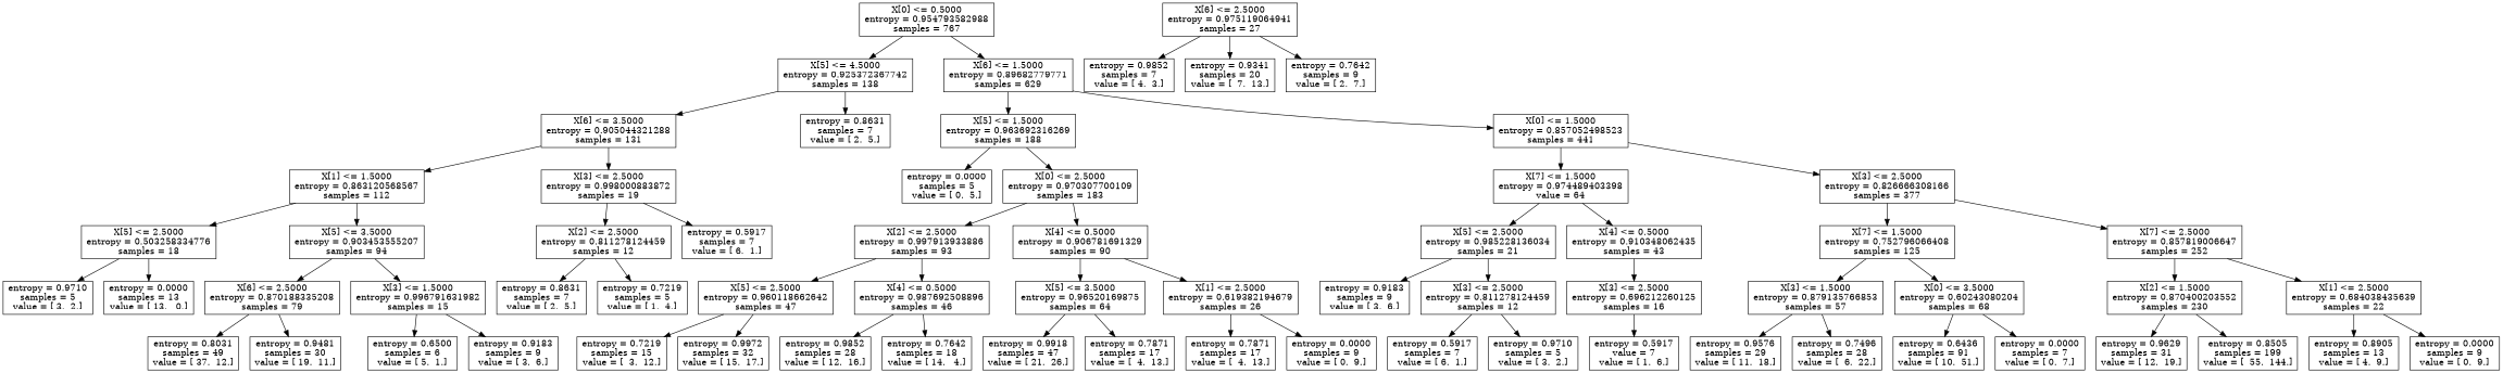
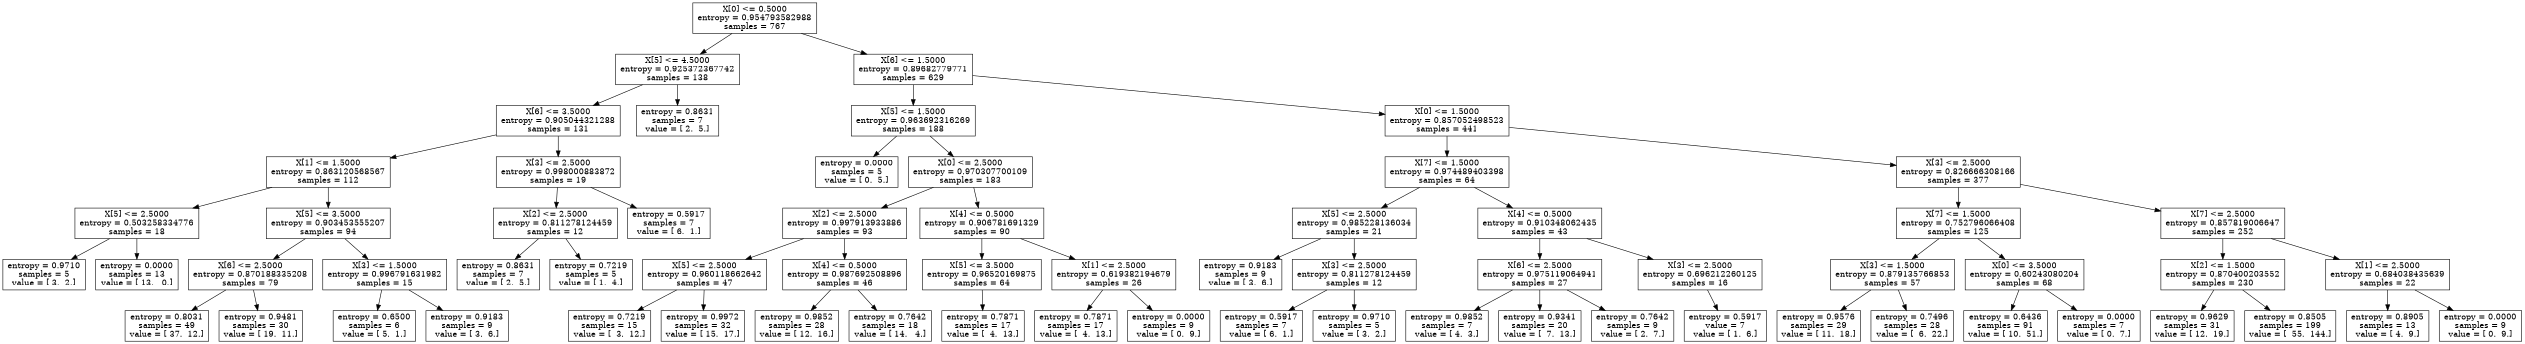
  digraph {
    node [shape=box]
    n1 [label="X[0] <= 0.5000\nentropy = 0.954793582988\nsamples = 767"]
    n2 [label="X[5] <= 4.5000\nentropy = 0.925372367742\nsamples = 138"]
    n3 [label="X[6] <= 1.5000\nentropy = 0.89682779771\nsamples = 629"]
    n4 [label="X[6] <= 3.5000\nentropy = 0.905044321288\nsamples = 131"]
    n5 [label="entropy = 0.8631\nsamples = 7\nvalue = [ 2.  5.]"]
    n6 [label="X[5] <= 1.5000\nentropy = 0.963692316269\nsamples = 188"]
    n7 [label="X[0] <= 1.5000\nentropy = 0.857052498523\nsamples = 441"]
    n8 [label="X[1] <= 1.5000\nentropy = 0.863120568567\nsamples = 112"]
    n9 [label="X[3] <= 2.5000\nentropy = 0.998000883872\nsamples = 19"]
    n10 [label="X[5] <= 2.5000\nentropy = 0.503258334776\nsamples = 18"]
    n11 [label="X[5] <= 3.5000\nentropy = 0.903453555207\nsamples = 94"]
    n12 [label="X[2] <= 2.5000\nentropy = 0.811278124459\nsamples = 12"]
    n13 [label="entropy = 0.5917\nsamples = 7\nvalue = [ 6.  1.]"]
    n14 [label="entropy = 0.9710\nsamples = 5\nvalue = [ 3.  2.]"]
    n15 [label="entropy = 0.0000\nsamples = 13\nvalue = [ 13.   0.]"]
    n16 [label="X[6] <= 2.5000\nentropy = 0.870188335208\nsamples = 79"]
    n17 [label="X[3] <= 1.5000\nentropy = 0.996791631982\nsamples = 15"]
    n18 [label="entropy = 0.8031\nsamples = 49\nvalue = [ 37.  12.]"]
    n19 [label="entropy = 0.9481\nsamples = 30\nvalue = [ 19.  11.]"]
    n20 [label="entropy = 0.6500\nsamples = 6\nvalue = [ 5.  1.]"]
    n21 [label="entropy = 0.9183\nsamples = 9\nvalue = [ 3.  6.]"]
    n22 [label="entropy = 0.8631\nsamples = 7\nvalue = [ 2.  5.]"]
    n23 [label="entropy = 0.7219\nsamples = 5\nvalue = [ 1.  4.]"]
    n24 [label="entropy = 0.0000\nsamples = 5\nvalue = [ 0.  5.]"]
    n25 [label="X[0] <= 2.5000\nentropy = 0.970307700109\nsamples = 183"]
-   n26 [label="X[7] <= 1.5000\nentropy = 0.974489403398\nvalue = 64"]
+   n26 [label="X[7] <= 1.5000\nentropy = 0.974489403398\nsamples = 64"]
    n27 [label="X[3] <= 2.5000\nentropy = 0.826666308166\nsamples = 377"]
    n28 [label="X[2] <= 2.5000\nentropy = 0.997913933886\nsamples = 93"]
    n29 [label="X[4] <= 0.5000\nentropy = 0.906781691329\nsamples = 90"]
    n30 [label="X[5] <= 2.5000\nentropy = 0.960118662642\nsamples = 47"]
    n31 [label="X[4] <= 0.5000\nentropy = 0.987692508896\nsamples = 46"]
    n32 [label="X[5] <= 3.5000\nentropy = 0.96520169875\nsamples = 64"]
    n33 [label="X[1] <= 2.5000\nentropy = 0.619382194679\nsamples = 26"]
    n34 [label="entropy = 0.7219\nsamples = 15\nvalue = [  3.  12.]"]
    n35 [label="entropy = 0.9972\nsamples = 32\nvalue = [ 15.  17.]"]
    n36 [label="entropy = 0.9852\nsamples = 28\nvalue = [ 12.  16.]"]
    n37 [label="entropy = 0.7642\nsamples = 18\nvalue = [ 14.   4.]"]
-   n38 [label="entropy = 0.9918\nsamples = 47\nvalue = [ 21.  26.]"]
    n39 [label="entropy = 0.7871\nsamples = 17\nvalue = [  4.  13.]"]
    n40 [label="entropy = 0.7871\nsamples = 17\nvalue = [  4.  13.]"]
    n41 [label="entropy = 0.0000\nsamples = 9\nvalue = [ 0.  9.]"]
    n42 [label="X[5] <= 2.5000\nentropy = 0.985228136034\nsamples = 21"]
    n43 [label="X[4] <= 0.5000\nentropy = 0.910348062435\nsamples = 43"]
    n44 [label="X[7] <= 1.5000\nentropy = 0.752796066408\nsamples = 125"]
    n45 [label="X[7] <= 2.5000\nentropy = 0.857819006647\nsamples = 252"]
    n46 [label="entropy = 0.9183\nsamples = 9\nvalue = [ 3.  6.]"]
    n47 [label="X[3] <= 2.5000\nentropy = 0.811278124459\nsamples = 12"]
    n48 [label="X[6] <= 2.5000\nentropy = 0.975119064941\nsamples = 27"]
    n49 [label="X[3] <= 2.5000\nentropy = 0.696212260125\nsamples = 16"]
    n50 [label="entropy = 0.5917\nsamples = 7\nvalue = [ 6.  1.]"]
    n51 [label="entropy = 0.9710\nsamples = 5\nvalue = [ 3.  2.]"]
    n52 [label="entropy = 0.9852\nsamples = 7\nvalue = [ 4.  3.]"]
    n53 [label="entropy = 0.9341\nsamples = 20\nvalue = [  7.  13.]"]
    n54 [label="entropy = 0.7642\nsamples = 9\nvalue = [ 2.  7.]"]
    n55 [label="entropy = 0.5917\nvalue = 7\nvalue = [ 1.  6.]"]
    n56 [label="X[3] <= 1.5000\nentropy = 0.879135766853\nsamples = 57"]
    n57 [label="X[0] <= 3.5000\nentropy = 0.60243080204\nsamples = 68"]
    n58 [label="X[2] <= 1.5000\nentropy = 0.870400203552\nsamples = 230"]
    n59 [label="X[1] <= 2.5000\nentropy = 0.684038435639\nsamples = 22"]
    n60 [label="entropy = 0.9576\nsamples = 29\nvalue = [ 11.  18.]"]
    n61 [label="entropy = 0.7496\nsamples = 28\nvalue = [  6.  22.]"]
    n62 [label="entropy = 0.6436\nsamples = 91\nvalue = [ 10.  51.]"]
    n63 [label="entropy = 0.0000\nsamples = 7\nvalue = [ 0.  7.]"]
    n64 [label="entropy = 0.9629\nsamples = 31\nvalue = [ 12.  19.]"]
    n65 [label="entropy = 0.8505\nsamples = 199\nvalue = [  55.  144.]"]
    n66 [label="entropy = 0.8905\nsamples = 13\nvalue = [ 4.  9.]"]
    n67 [label="entropy = 0.0000\nsamples = 9\nvalue = [ 0.  9.]"]
    n1 -> n2
    n1 -> n3
    n2 -> n4
    n2 -> n5
    n3 -> n6
    n3 -> n7
    n4 -> n8
    n4 -> n9
    n6 -> n24
    n6 -> n25
    n7 -> n26
    n7 -> n27
    n8 -> n10
    n8 -> n11
    n9 -> n12
    n9 -> n13
    n10 -> n14
    n10 -> n15
    n11 -> n16
    n11 -> n17
    n12 -> n22
    n12 -> n23
    n16 -> n18
    n16 -> n19
    n17 -> n20
    n17 -> n21
    n25 -> n28
    n25 -> n29
    n26 -> n42
    n26 -> n43
    n27 -> n44
    n27 -> n45
    n28 -> n30
    n28 -> n31
    n29 -> n32
    n29 -> n33
    n30 -> n34
    n30 -> n35
    n31 -> n36
    n31 -> n37
-   n32 -> n38
    n32 -> n39
    n33 -> n40
    n33 -> n41
    n42 -> n46
    n42 -> n47
+   n43 -> n48
    n43 -> n49
    n44 -> n56
    n44 -> n57
    n45 -> n58
    n45 -> n59
    n47 -> n50
    n47 -> n51
    n48 -> n52
    n48 -> n53
    n48 -> n54
    n49 -> n55
    n56 -> n60
    n56 -> n61
    n57 -> n62
    n57 -> n63
    n58 -> n64
    n58 -> n65
    n59 -> n66
    n59 -> n67
  }
